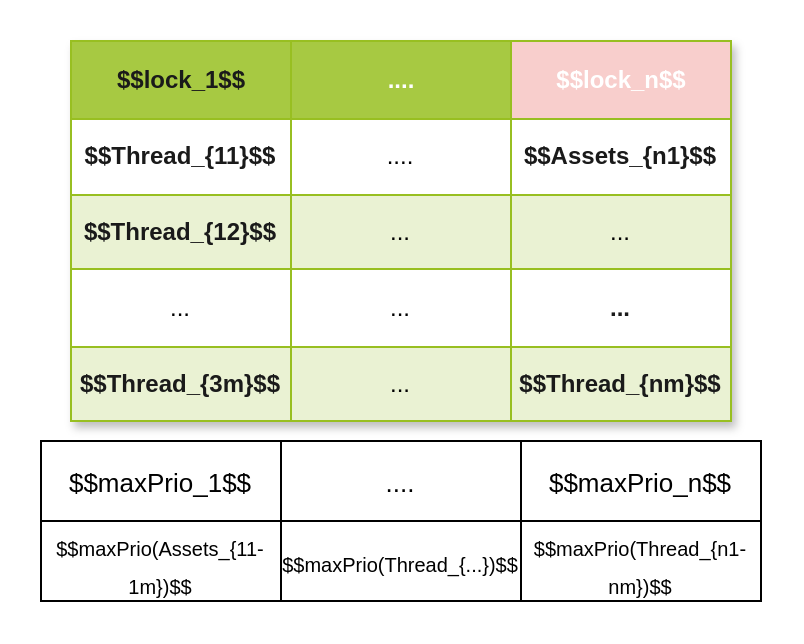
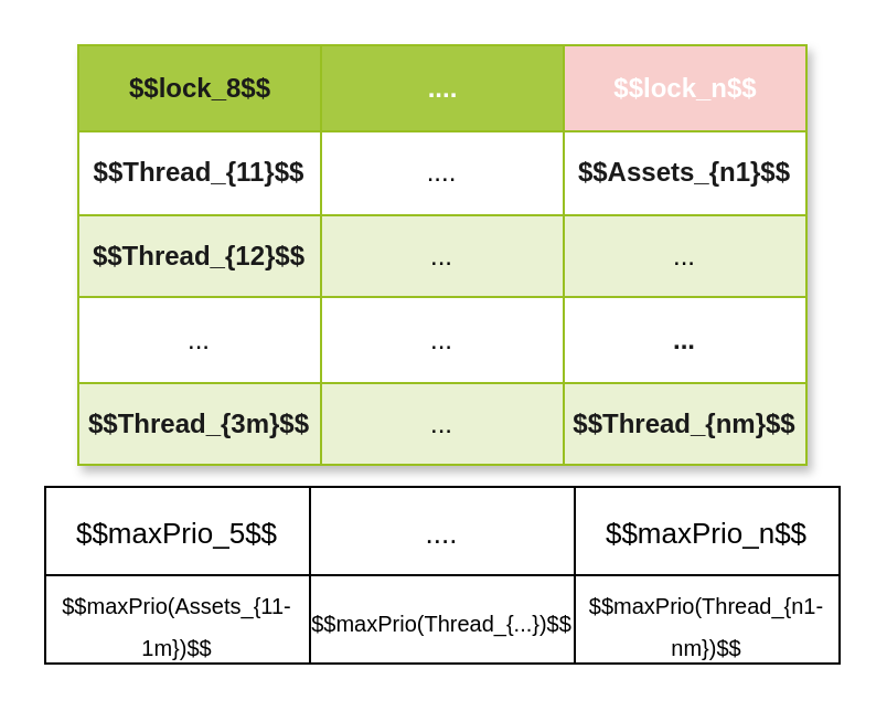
  <mxCell id="0" />
  <mxCell id="1" parent="0" />
  <mxCell id="2" value="Assets" style="childLayout=tableLayout;recursiveResize=0;strokeColor=#98bf21;fillColor=#A7C942;shadow=1;" vertex="1" parent="1"><mxGeometry x="35" y="20" width="330" height="190" as="geometry" /></mxCell>
  <mxCell id="3" style="shape=tableRow;horizontal=0;startSize=0;swimlaneHead=0;swimlaneBody=0;top=0;left=0;bottom=0;right=0;dropTarget=0;collapsible=0;recursiveResize=0;expand=0;fontStyle=0;strokeColor=inherit;fillColor=#ffffff;" vertex="1" parent="2"><mxGeometry width="330" height="39" as="geometry" /></mxCell>
- <mxCell id="4" value="&lt;font color=&quot;#1a1a1a&quot;&gt;$$lock_1$$&lt;/font&gt;" style="connectable=0;recursiveResize=0;strokeColor=inherit;fillColor=#A7C942;align=center;fontStyle=1;fontColor=#FFFFFF;html=1;" vertex="1" parent="3"><mxGeometry width="110" height="39" as="geometry"><mxRectangle width="110" height="39" as="alternateBounds" /></mxGeometry></mxCell>
+ <mxCell id="4" value="&lt;font color=&quot;#1a1a1a&quot;&gt;$$lock_8$$&lt;/font&gt;" style="connectable=0;recursiveResize=0;strokeColor=inherit;fillColor=#A7C942;align=center;fontStyle=1;fontColor=#FFFFFF;html=1;" vertex="1" parent="3"><mxGeometry width="110" height="39" as="geometry"><mxRectangle width="110" height="39" as="alternateBounds" /></mxGeometry></mxCell>
  <mxCell id="5" value="...." style="connectable=0;recursiveResize=0;strokeColor=inherit;fillColor=#A7C942;align=center;fontStyle=1;fontColor=#FFFFFF;html=1;" vertex="1" parent="3"><mxGeometry x="110" width="110" height="39" as="geometry"><mxRectangle width="110" height="39" as="alternateBounds" /></mxGeometry></mxCell>
  <mxCell id="6" value="$$lock_n$$" style="connectable=0;recursiveResize=0;strokeColor=inherit;fillColor=#f8cecc;align=center;fontStyle=1;fontColor=#FFFFFF;html=1;" vertex="1" parent="3"><mxGeometry x="220" width="110" height="39" as="geometry"><mxRectangle width="110" height="39" as="alternateBounds" /></mxGeometry></mxCell>
  <mxCell id="7" value="" style="shape=tableRow;horizontal=0;startSize=0;swimlaneHead=0;swimlaneBody=0;top=0;left=0;bottom=0;right=0;dropTarget=0;collapsible=0;recursiveResize=0;expand=0;fontStyle=0;strokeColor=inherit;fillColor=#ffffff;" vertex="1" parent="2"><mxGeometry y="39" width="330" height="38" as="geometry" /></mxCell>
  <mxCell id="8" value="&lt;span style=&quot;color: rgb(26, 26, 26); font-weight: 700; text-wrap: nowrap;&quot;&gt;$$Thread_{11}$$&lt;/span&gt;" style="connectable=0;recursiveResize=0;strokeColor=inherit;fillColor=inherit;align=center;whiteSpace=wrap;html=1;" vertex="1" parent="7"><mxGeometry width="110" height="38" as="geometry"><mxRectangle width="110" height="38" as="alternateBounds" /></mxGeometry></mxCell>
  <mxCell id="9" value="...." style="connectable=0;recursiveResize=0;strokeColor=inherit;fillColor=inherit;align=center;whiteSpace=wrap;html=1;" vertex="1" parent="7"><mxGeometry x="110" width="110" height="38" as="geometry"><mxRectangle width="110" height="38" as="alternateBounds" /></mxGeometry></mxCell>
  <mxCell id="10" value="&lt;span style=&quot;color: rgb(26, 26, 26); font-weight: 700; text-wrap: nowrap;&quot;&gt;$$Assets_{n1}$$&lt;/span&gt;" style="connectable=0;recursiveResize=0;strokeColor=inherit;fillColor=inherit;align=center;whiteSpace=wrap;html=1;" vertex="1" parent="7"><mxGeometry x="220" width="110" height="38" as="geometry"><mxRectangle width="110" height="38" as="alternateBounds" /></mxGeometry></mxCell>
  <mxCell id="11" value="" style="shape=tableRow;horizontal=0;startSize=0;swimlaneHead=0;swimlaneBody=0;top=0;left=0;bottom=0;right=0;dropTarget=0;collapsible=0;recursiveResize=0;expand=0;fontStyle=1;strokeColor=inherit;fillColor=#EAF2D3;" vertex="1" parent="2"><mxGeometry y="77" width="330" height="37" as="geometry" /></mxCell>
  <mxCell id="12" value="&lt;span style=&quot;color: rgb(26, 26, 26); font-weight: 700; text-wrap: nowrap;&quot;&gt;$$Thread_{12}$$&lt;/span&gt;" style="connectable=0;recursiveResize=0;strokeColor=inherit;fillColor=inherit;whiteSpace=wrap;html=1;" vertex="1" parent="11"><mxGeometry width="110" height="37" as="geometry"><mxRectangle width="110" height="37" as="alternateBounds" /></mxGeometry></mxCell>
  <mxCell id="13" value="..." style="connectable=0;recursiveResize=0;strokeColor=inherit;fillColor=inherit;whiteSpace=wrap;html=1;" vertex="1" parent="11"><mxGeometry x="110" width="110" height="37" as="geometry"><mxRectangle width="110" height="37" as="alternateBounds" /></mxGeometry></mxCell>
  <mxCell id="14" value="..." style="connectable=0;recursiveResize=0;strokeColor=inherit;fillColor=inherit;whiteSpace=wrap;html=1;" vertex="1" parent="11"><mxGeometry x="220" width="110" height="37" as="geometry"><mxRectangle width="110" height="37" as="alternateBounds" /></mxGeometry></mxCell>
  <mxCell id="15" value="" style="shape=tableRow;horizontal=0;startSize=0;swimlaneHead=0;swimlaneBody=0;top=0;left=0;bottom=0;right=0;dropTarget=0;collapsible=0;recursiveResize=0;expand=0;fontStyle=0;strokeColor=inherit;fillColor=#ffffff;" vertex="1" parent="2"><mxGeometry y="114" width="330" height="39" as="geometry" /></mxCell>
  <mxCell id="16" value="..." style="connectable=0;recursiveResize=0;strokeColor=inherit;fillColor=inherit;fontStyle=0;align=center;whiteSpace=wrap;html=1;" vertex="1" parent="15"><mxGeometry width="110" height="39" as="geometry"><mxRectangle width="110" height="39" as="alternateBounds" /></mxGeometry></mxCell>
  <mxCell id="17" value="..." style="connectable=0;recursiveResize=0;strokeColor=inherit;fillColor=inherit;fontStyle=0;align=center;whiteSpace=wrap;html=1;" vertex="1" parent="15"><mxGeometry x="110" width="110" height="39" as="geometry"><mxRectangle width="110" height="39" as="alternateBounds" /></mxGeometry></mxCell>
  <mxCell id="18" value="&lt;span style=&quot;color: rgb(26, 26, 26); font-weight: 700; text-wrap: nowrap;&quot;&gt;...&lt;/span&gt;" style="connectable=0;recursiveResize=0;strokeColor=inherit;fillColor=inherit;fontStyle=0;align=center;whiteSpace=wrap;html=1;" vertex="1" parent="15"><mxGeometry x="220" width="110" height="39" as="geometry"><mxRectangle width="110" height="39" as="alternateBounds" /></mxGeometry></mxCell>
  <mxCell id="19" value="" style="shape=tableRow;horizontal=0;startSize=0;swimlaneHead=0;swimlaneBody=0;top=0;left=0;bottom=0;right=0;dropTarget=0;collapsible=0;recursiveResize=0;expand=0;fontStyle=1;strokeColor=inherit;fillColor=#EAF2D3;" vertex="1" parent="2"><mxGeometry y="153" width="330" height="37" as="geometry" /></mxCell>
  <mxCell id="20" value="&lt;span style=&quot;color: rgb(26, 26, 26); font-weight: 700; text-wrap: nowrap;&quot;&gt;$$Thread_{3m}$$&lt;/span&gt;" style="connectable=0;recursiveResize=0;strokeColor=inherit;fillColor=inherit;whiteSpace=wrap;html=1;" vertex="1" parent="19"><mxGeometry width="110" height="37" as="geometry"><mxRectangle width="110" height="37" as="alternateBounds" /></mxGeometry></mxCell>
  <mxCell id="21" value="..." style="connectable=0;recursiveResize=0;strokeColor=inherit;fillColor=inherit;whiteSpace=wrap;html=1;" vertex="1" parent="19"><mxGeometry x="110" width="110" height="37" as="geometry"><mxRectangle width="110" height="37" as="alternateBounds" /></mxGeometry></mxCell>
  <mxCell id="22" value="&lt;span style=&quot;color: rgb(26, 26, 26); font-weight: 700; text-wrap: nowrap;&quot;&gt;$$Thread_{nm}$$&lt;/span&gt;" style="connectable=0;recursiveResize=0;strokeColor=inherit;fillColor=inherit;whiteSpace=wrap;html=1;" vertex="1" parent="19"><mxGeometry x="220" width="110" height="37" as="geometry"><mxRectangle width="110" height="37" as="alternateBounds" /></mxGeometry></mxCell>
  <mxCell id="23" value="" style="shape=table;startSize=0;container=1;collapsible=0;childLayout=tableLayout;fontSize=16;" vertex="1" parent="1"><mxGeometry x="20" y="220" width="360" height="80" as="geometry" /></mxCell>
  <mxCell id="24" style="shape=tableRow;horizontal=0;startSize=0;swimlaneHead=0;swimlaneBody=0;strokeColor=inherit;top=0;left=0;bottom=0;right=0;collapsible=0;dropTarget=0;fillColor=none;points=[[0,0.5],[1,0.5]];portConstraint=eastwest;fontSize=16;" vertex="1" parent="23"><mxGeometry width="360" height="40" as="geometry" /></mxCell>
- <mxCell id="25" value="&lt;font style=&quot;font-size: 13px;&quot;&gt;$$maxPrio_1$$&lt;/font&gt;" style="shape=partialRectangle;html=1;whiteSpace=wrap;connectable=0;strokeColor=inherit;overflow=hidden;fillColor=none;top=0;left=0;bottom=0;right=0;pointerEvents=1;fontSize=16;" vertex="1" parent="24"><mxGeometry width="120" height="40" as="geometry"><mxRectangle width="120" height="40" as="alternateBounds" /></mxGeometry></mxCell>
+ <mxCell id="25" value="&lt;font style=&quot;font-size: 13px;&quot;&gt;$$maxPrio_5$$&lt;/font&gt;" style="shape=partialRectangle;html=1;whiteSpace=wrap;connectable=0;strokeColor=inherit;overflow=hidden;fillColor=none;top=0;left=0;bottom=0;right=0;pointerEvents=1;fontSize=16;" vertex="1" parent="24"><mxGeometry width="120" height="40" as="geometry"><mxRectangle width="120" height="40" as="alternateBounds" /></mxGeometry></mxCell>
  <mxCell id="26" value="&lt;span style=&quot;font-size: 13px;&quot;&gt;....&lt;/span&gt;" style="shape=partialRectangle;html=1;whiteSpace=wrap;connectable=0;strokeColor=inherit;overflow=hidden;fillColor=none;top=0;left=0;bottom=0;right=0;pointerEvents=1;fontSize=16;" vertex="1" parent="24"><mxGeometry x="120" width="120" height="40" as="geometry"><mxRectangle width="120" height="40" as="alternateBounds" /></mxGeometry></mxCell>
  <mxCell id="27" value="&lt;span style=&quot;font-size: 13px;&quot;&gt;$$maxPrio_n$$&lt;/span&gt;" style="shape=partialRectangle;html=1;whiteSpace=wrap;connectable=0;strokeColor=inherit;overflow=hidden;fillColor=none;top=0;left=0;bottom=0;right=0;pointerEvents=1;fontSize=16;" vertex="1" parent="24"><mxGeometry x="240" width="120" height="40" as="geometry"><mxRectangle width="120" height="40" as="alternateBounds" /></mxGeometry></mxCell>
  <mxCell id="28" value="" style="shape=tableRow;horizontal=0;startSize=0;swimlaneHead=0;swimlaneBody=0;strokeColor=inherit;top=0;left=0;bottom=0;right=0;collapsible=0;dropTarget=0;fillColor=none;points=[[0,0.5],[1,0.5]];portConstraint=eastwest;fontSize=16;" vertex="1" parent="23"><mxGeometry y="40" width="360" height="40" as="geometry" /></mxCell>
  <mxCell id="29" value="&lt;font style=&quot;font-size: 10px;&quot;&gt;$$maxPrio(Assets_{11-1m})$$&lt;/font&gt;" style="shape=partialRectangle;html=1;whiteSpace=wrap;connectable=0;strokeColor=inherit;overflow=hidden;fillColor=none;top=0;left=0;bottom=0;right=0;pointerEvents=1;fontSize=16;" vertex="1" parent="28"><mxGeometry width="120" height="40" as="geometry"><mxRectangle width="120" height="40" as="alternateBounds" /></mxGeometry></mxCell>
  <mxCell id="30" value="&lt;span style=&quot;font-size: 10px;&quot;&gt;$$maxPrio(Thread_{...})$$&lt;/span&gt;" style="shape=partialRectangle;html=1;whiteSpace=wrap;connectable=0;strokeColor=inherit;overflow=hidden;fillColor=none;top=0;left=0;bottom=0;right=0;pointerEvents=1;fontSize=16;" vertex="1" parent="28"><mxGeometry x="120" width="120" height="40" as="geometry"><mxRectangle width="120" height="40" as="alternateBounds" /></mxGeometry></mxCell>
  <mxCell id="31" value="&lt;span style=&quot;font-size: 10px;&quot;&gt;$$maxPrio(Thread_{n1-nm})$$&lt;/span&gt;" style="shape=partialRectangle;html=1;whiteSpace=wrap;connectable=0;strokeColor=inherit;overflow=hidden;fillColor=none;top=0;left=0;bottom=0;right=0;pointerEvents=1;fontSize=16;" vertex="1" parent="28"><mxGeometry x="240" width="120" height="40" as="geometry"><mxRectangle width="120" height="40" as="alternateBounds" /></mxGeometry></mxCell>
